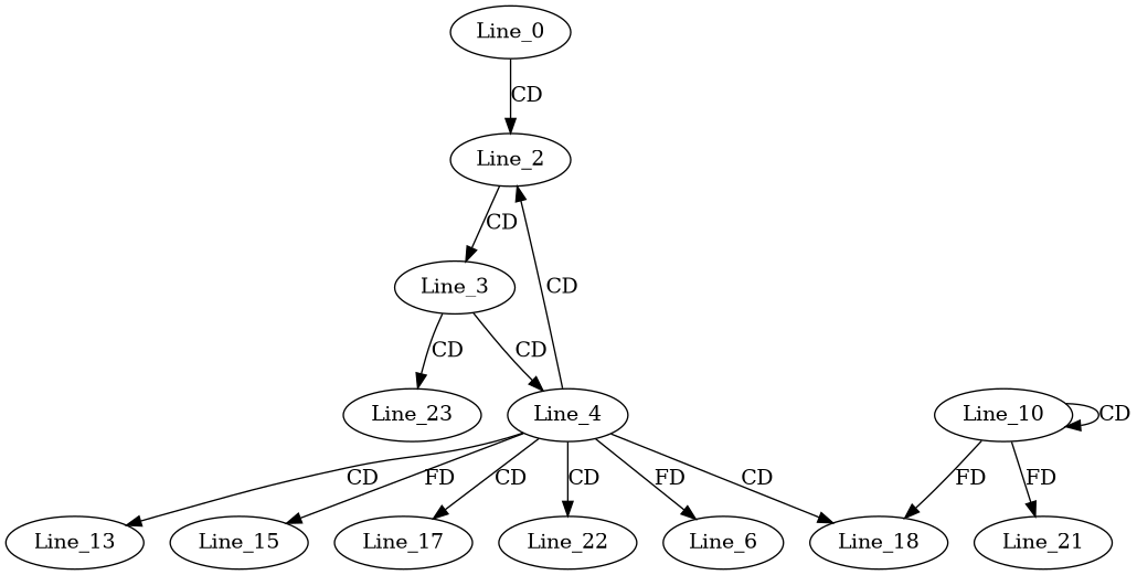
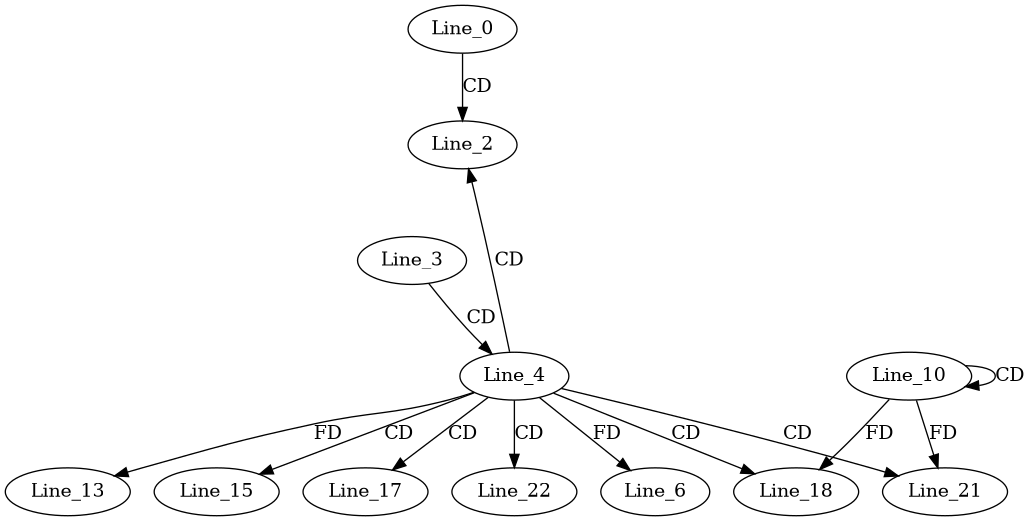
  digraph {
    Line_0
    Line_2
    Line_3
    Line_4
-   Line_23
    Line_6
    Line_13
    Line_15
    Line_17
    Line_18
    n11 [label=Line_22]
    Line_21
    Line_10
    Line_0 -> Line_2 [label=CD]
-   Line_2 -> Line_3 [label=CD]
    Line_3 -> Line_4 [label=CD]
-   Line_3 -> Line_23 [label=CD]
    Line_4 -> Line_2 [label=CD]
    Line_4 -> Line_6 [label=FD]
-   Line_4 -> Line_13 [label=CD]
-   Line_4 -> Line_15 [label=FD]
+   Line_4 -> Line_13 [label=FD]
+   Line_4 -> Line_15 [label=CD]
    Line_4 -> Line_17 [label=CD]
    Line_4 -> Line_18 [label=CD]
    Line_4 -> n11 [label=CD]
+   Line_4 -> Line_21 [label=CD]
    Line_10 -> Line_18 [label=FD]
    Line_10 -> Line_21 [label=FD]
    Line_10 -> Line_10 [label=CD]
  }
